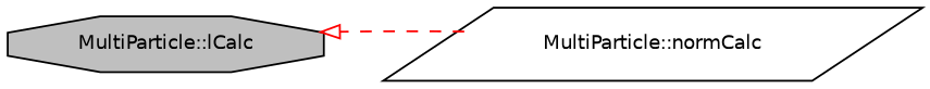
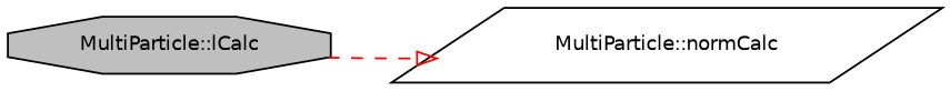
  digraph {
    rankdir=LR
    node [color=black fontname=Helvetica fontsize=10 style=filled]
    n1 [fillcolor=grey75 fontcolor=black height=0.2 label="MultiParticle::lCalc" shape=octagon width=0.4]
    n2 [fillcolor=white height=0.2 label="MultiParticle::normCalc" shape=parallelogram width=0.4]
-   n2 -> n1 [color=red fontname=Helvetica fontsize=10 labelfontname=Helvetica labelfontsize=10 style=dashed arrowhead=onormal]
+   n1 -> n2 [color=red fontname=Helvetica fontsize=10 labelfontname=Helvetica labelfontsize=10 style=dashed arrowhead=onormal]
  }
